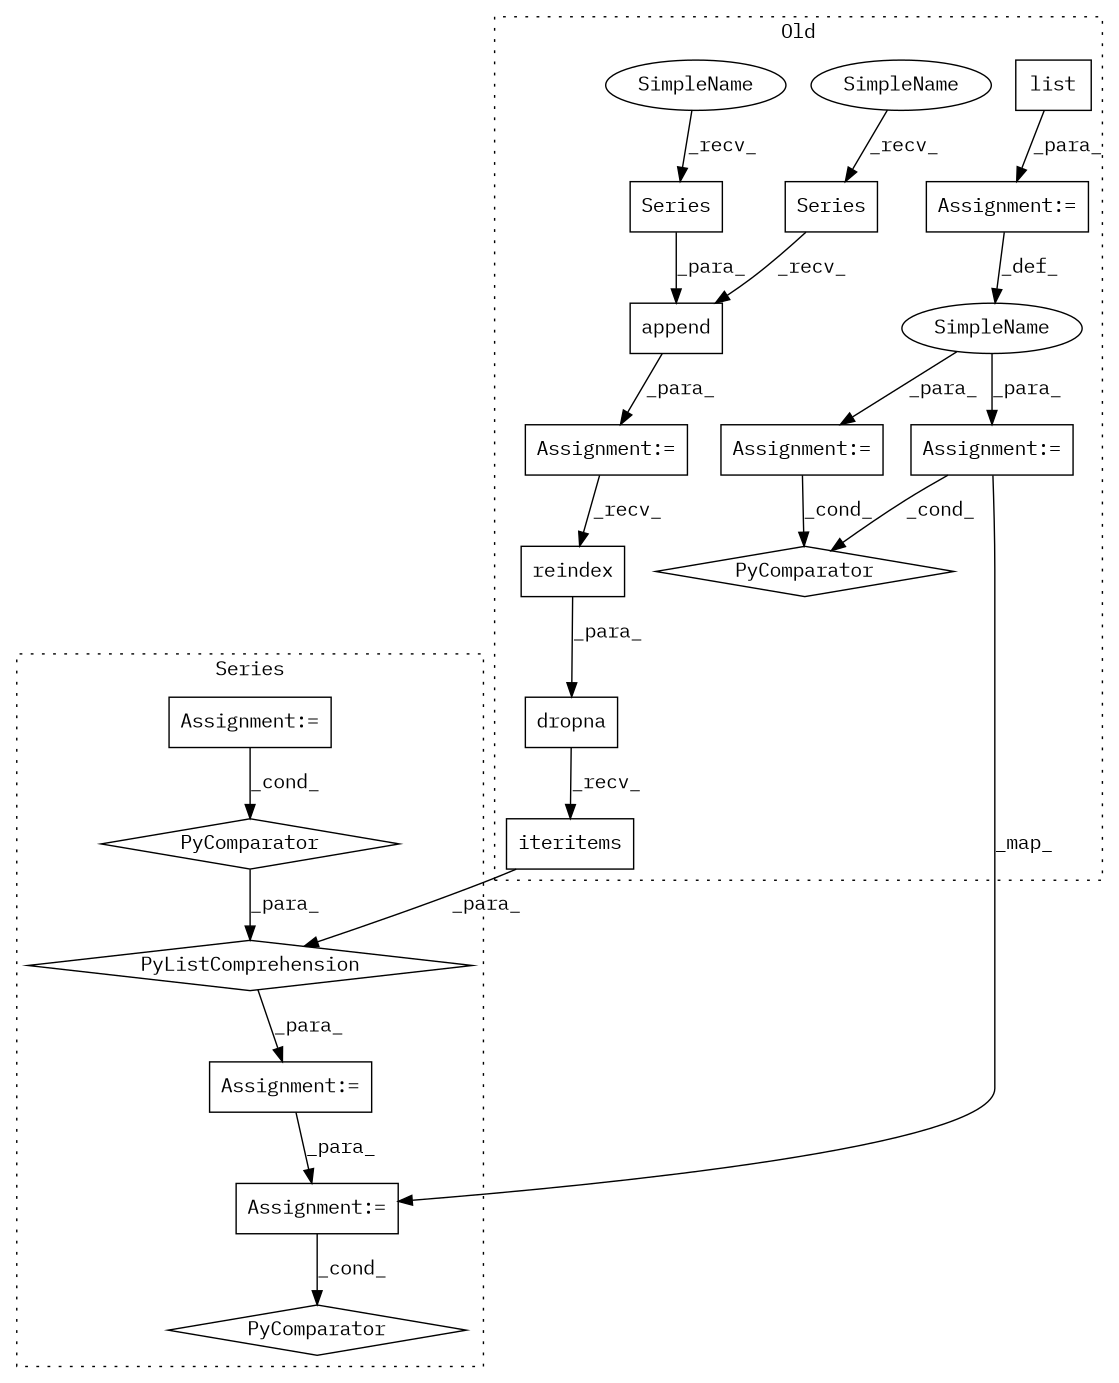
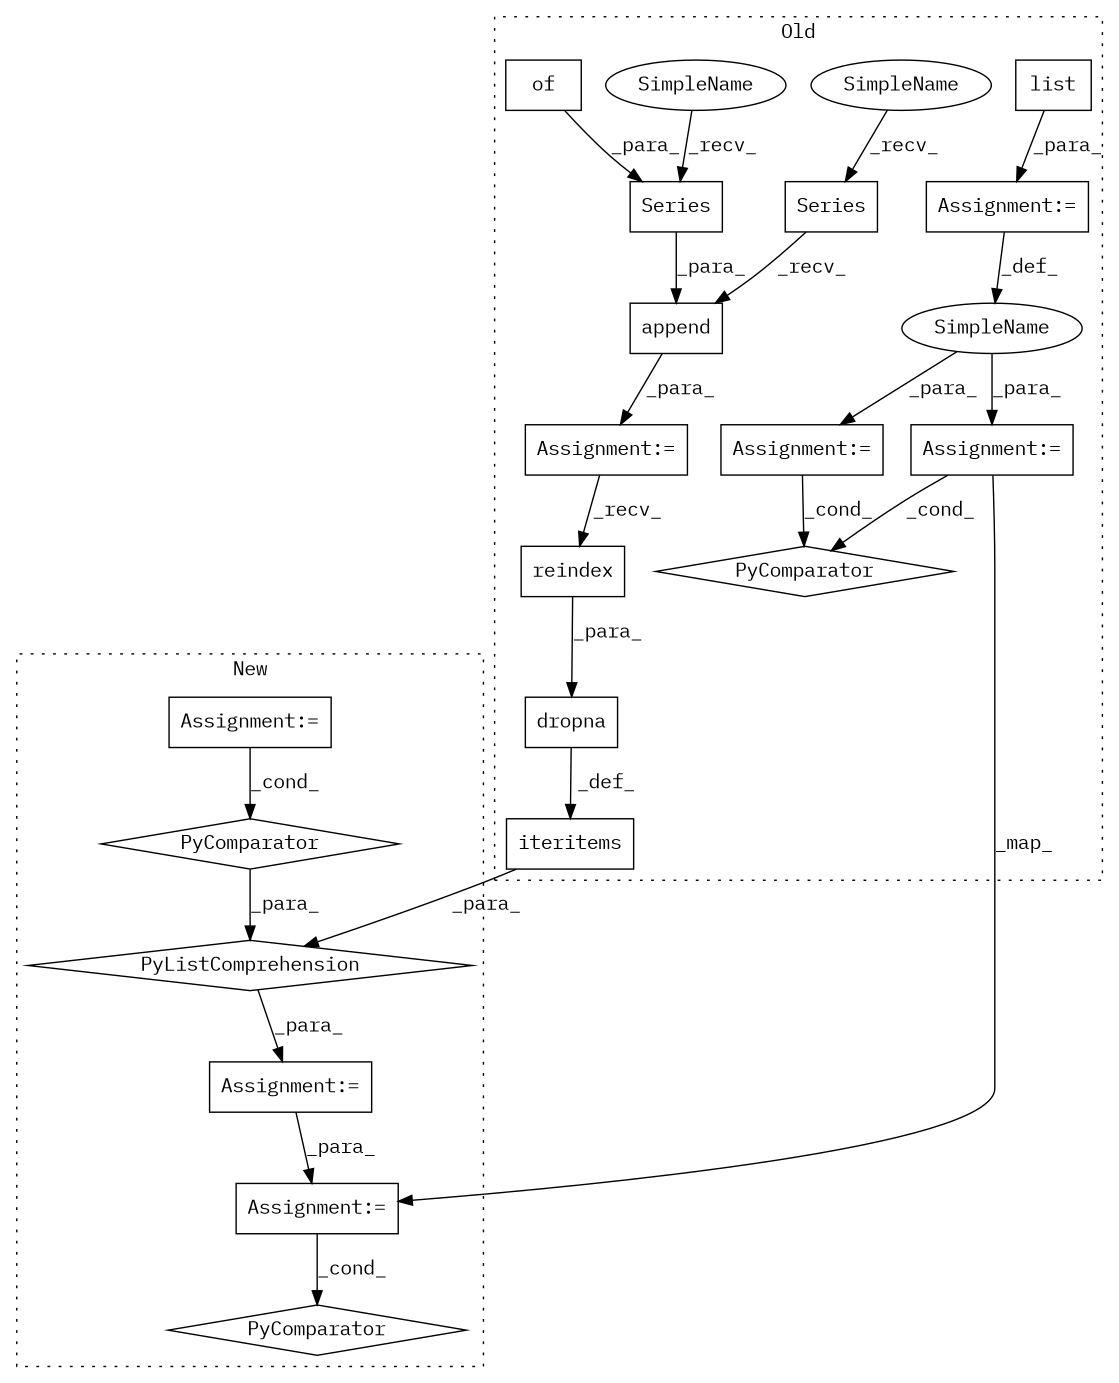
  digraph {
    fontname="IBM Plex Mono"
    node [a=32 fontname="IBM Plex Mono" l=26 s=3630 shape=box]
    edge [fontname="IBM Plex Mono"]
    n1 [l="7,1" label=Series s="2950,2979"]
    n2 [a=7 label="Assignment:=" s=3389]
    n3 [a=7 l=1 label="Assignment:=" s=3215]
    n4 [l="8,1" label=reindex s="3228,3241"]
    n5 [l="5,1" label=list s="3216,3263"]
    n6 [a=113 label=PyComparator shape=diamond]
    n7 [l=11 label=iteritems s=3252]
    n8 [l=8 label=dropna s=3243]
    n9 [a=42 l=6 label=SimpleName s=3209 shape=ellipse]
    n10 [a=7 label="Assignment:="]
    n11 [l="7,1" label=Series s="2232,2789"]
+   n12 [l="3,1" label=of s="2961,2978"]
    n13 [a=7 l=1 label="Assignment:=" s=2928]
    n14 [l="7,1" label=append s="2936,2980"]
    n15 [a=42 l=6 label=SimpleName s=2225 shape=ellipse]
    n16 [a=42 l=6 label=SimpleName s=2943 shape=ellipse]
    n17 [a=113 l=37 label=PyComparator s=3300 shape=diamond]
    n18 [a=7 l=37 label="Assignment:=" s=3300]
    n19 [a=7 l=17 label="Assignment:=" s=3194]
    n20 [a=109 l=139 label=PyListComprehension s=3211 shape=diamond]
    n21 [a=113 label=PyComparator s=3481 shape=diamond]
    n22 [a=7 label="Assignment:=" s=3481]
    subgraph cluster_1 {
      label=Old
      style=dotted
      n1
      n2
      n3
      n4
      n5
      n6
      n7
      n8
      n9
      n10
      n11
+     n12
      n13
      n14
      n15
      n16
    }
    subgraph cluster_2 {
-     label=Series
+     label=New
      style=dotted
      n17
      n18
      n19
      n20
      n21
      n22
    }
    n1 -> n14 [label=_para_]
    n2 -> n6 [label=_cond_]
    n3 -> n9 [label=_def_]
    n4 -> n8 [label=_para_]
    n5 -> n3 [label=_para_]
    n7 -> n20 [label=_para_]
-   n8 -> n7 [label=_recv_]
+   n8 -> n7 [label=_def_]
    n9 -> n2 [label=_para_]
    n9 -> n10 [label=_para_]
    n10 -> n6 [label=_cond_]
    n10 -> n22 [label=_map_]
    n11 -> n14 [label=_recv_]
+   n12 -> n1 [label=_para_]
    n13 -> n4 [label=_recv_]
    n14 -> n13 [label=_para_]
    n15 -> n11 [label=_recv_]
    n16 -> n1 [label=_recv_]
    n17 -> n20 [label=_para_]
    n18 -> n17 [label=_cond_]
    n19 -> n22 [label=_para_]
    n20 -> n19 [label=_para_]
    n22 -> n21 [label=_cond_]
  }
